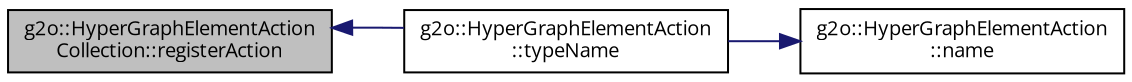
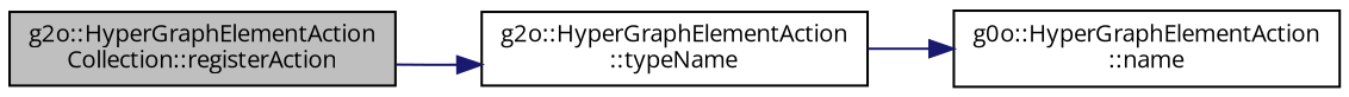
  digraph {
    fontname="Open Sans"
    rankdir=LR
    node [color=black fillcolor=white fontname="Open Sans" fontsize=10 shape=record style=filled]
    edge [color=midnightblue fontname="Open Sans" fontsize=10 labelfontname=Helvetica labelfontsize=10 style=solid]
    n1 [fillcolor=grey75 fontcolor=black height=0.2 label="g2o::HyperGraphElementAction\lCollection::registerAction" width=0.4]
    n2 [height=0.2 label="g2o::HyperGraphElementAction\l::typeName" width=0.4]
-   n3 [height=0.2 label="g2o::HyperGraphElementAction\l::name" width=0.4]
-   n2 -> n1
+   n3 [height=0.2 label="g0o::HyperGraphElementAction\l::name" width=0.4]
+   n1 -> n2
    n2 -> n3
  }
